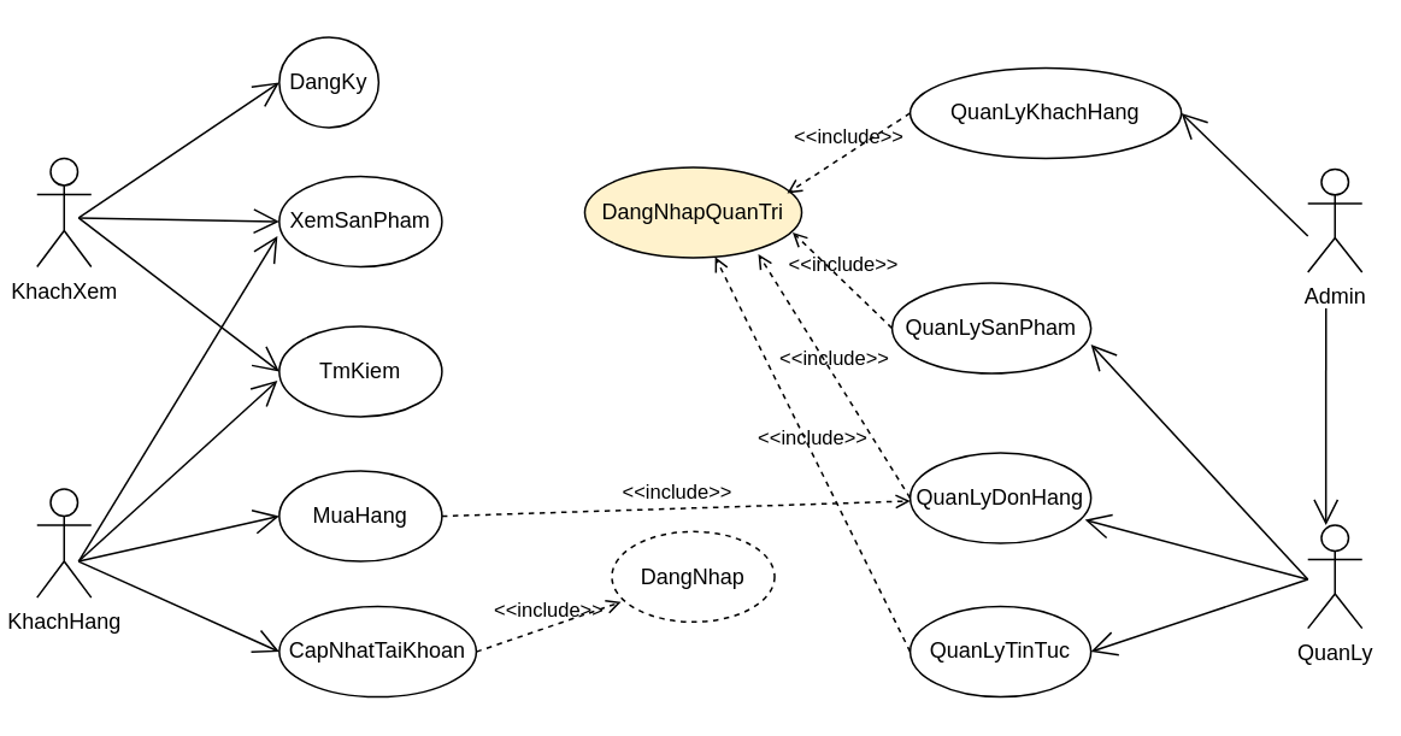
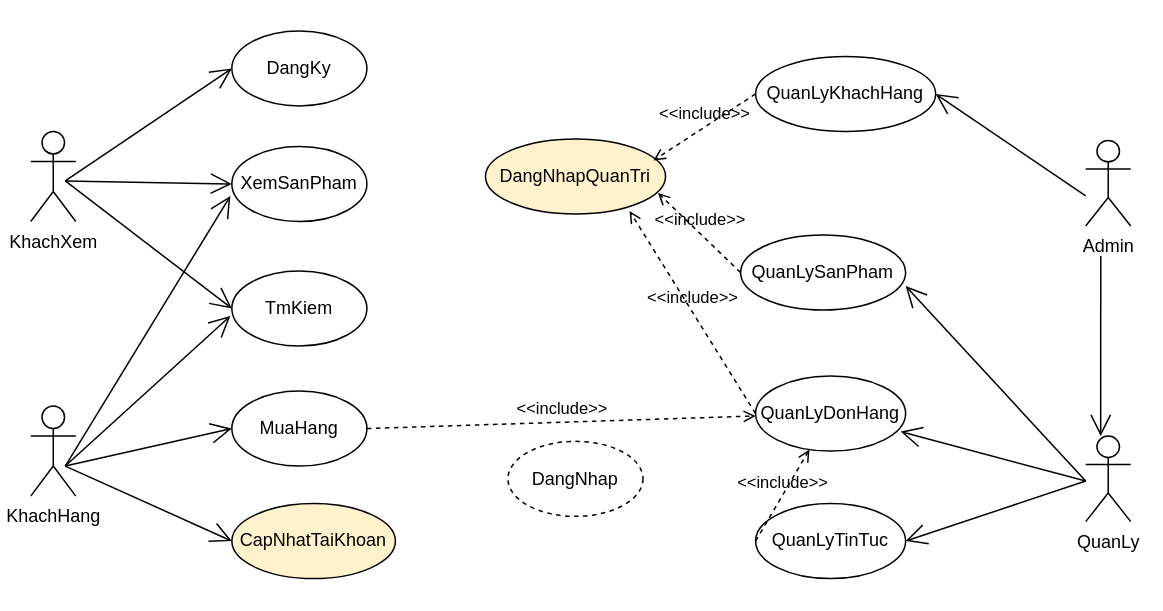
  <mxCell id="0" />
  <mxCell id="1" parent="0" />
  <mxCell id="2" value="KhachXem&lt;br&gt;&lt;br&gt;" style="shape=umlActor;verticalLabelPosition=bottom;labelBackgroundColor=#ffffff;verticalAlign=top;html=1;" vertex="1" parent="1"><mxGeometry x="20" y="87" width="30" height="60" as="geometry" /></mxCell>
  <mxCell id="3" value="KhachHang" style="shape=umlActor;verticalLabelPosition=bottom;labelBackgroundColor=#ffffff;verticalAlign=top;html=1;" vertex="1" parent="1"><mxGeometry x="20" y="270" width="30" height="60" as="geometry" /></mxCell>
- <mxCell id="4" value="DangKy" style="ellipse;whiteSpace=wrap;html=1;" vertex="1" parent="1"><mxGeometry x="154" y="20" width="55" height="50" as="geometry" /></mxCell>
+ <mxCell id="4" value="DangKy" style="ellipse;whiteSpace=wrap;html=1;" vertex="1" parent="1"><mxGeometry x="154" y="20" width="90" height="50" as="geometry" /></mxCell>
  <mxCell id="5" value="XemSanPham" style="ellipse;whiteSpace=wrap;html=1;" vertex="1" parent="1"><mxGeometry x="154" y="97" width="90" height="50" as="geometry" /></mxCell>
  <mxCell id="6" value="TmKiem&lt;br&gt;" style="ellipse;whiteSpace=wrap;html=1;" vertex="1" parent="1"><mxGeometry x="154" y="180" width="90" height="50" as="geometry" /></mxCell>
  <mxCell id="7" value="MuaHang&lt;br&gt;" style="ellipse;whiteSpace=wrap;html=1;" vertex="1" parent="1"><mxGeometry x="154" y="260" width="90" height="50" as="geometry" /></mxCell>
- <mxCell id="8" value="CapNhatTaiKhoan&lt;br&gt;" style="ellipse;whiteSpace=wrap;html=1;" vertex="1" parent="1"><mxGeometry x="154" y="335" width="109" height="50" as="geometry" /></mxCell>
+ <mxCell id="8" value="CapNhatTaiKhoan&lt;br&gt;" style="ellipse;whiteSpace=wrap;html=1;fillColor=#fff2cc;" vertex="1" parent="1"><mxGeometry x="154" y="335" width="109" height="50" as="geometry" /></mxCell>
  <mxCell id="9" value="DangNhap" style="ellipse;whiteSpace=wrap;html=1;dashed=1;" vertex="1" parent="1"><mxGeometry x="338" y="293.5" width="90" height="50" as="geometry" /></mxCell>
  <mxCell id="10" value="" style="endArrow=open;endFill=1;endSize=12;html=1;entryX=0;entryY=0.5;entryDx=0;entryDy=0;" edge="1" parent="1" target="4"><mxGeometry width="160" relative="1" as="geometry"><mxPoint x="43" y="120" as="sourcePoint" /><mxPoint x="163" y="490" as="targetPoint" /></mxGeometry></mxCell>
  <mxCell id="11" value="" style="endArrow=open;endFill=1;endSize=12;html=1;entryX=0;entryY=0.5;entryDx=0;entryDy=0;" edge="1" parent="1" target="5"><mxGeometry width="160" relative="1" as="geometry"><mxPoint x="43" y="120" as="sourcePoint" /><mxPoint x="164" y="55" as="targetPoint" /></mxGeometry></mxCell>
  <mxCell id="12" value="" style="endArrow=open;endFill=1;endSize=12;html=1;entryX=0;entryY=0.5;entryDx=0;entryDy=0;" edge="1" parent="1" target="6"><mxGeometry width="160" relative="1" as="geometry"><mxPoint x="43" y="120" as="sourcePoint" /><mxPoint x="164" y="132" as="targetPoint" /></mxGeometry></mxCell>
  <mxCell id="13" value="" style="endArrow=open;endFill=1;endSize=12;html=1;" edge="1" parent="1"><mxGeometry width="160" relative="1" as="geometry"><mxPoint x="43" y="310" as="sourcePoint" /><mxPoint x="153" y="130" as="targetPoint" /></mxGeometry></mxCell>
  <mxCell id="14" value="" style="endArrow=open;endFill=1;endSize=12;html=1;" edge="1" parent="1"><mxGeometry width="160" relative="1" as="geometry"><mxPoint x="43" y="310" as="sourcePoint" /><mxPoint x="153" y="210" as="targetPoint" /></mxGeometry></mxCell>
  <mxCell id="15" value="" style="endArrow=open;endFill=1;endSize=12;html=1;entryX=0;entryY=0.5;entryDx=0;entryDy=0;" edge="1" parent="1" target="7"><mxGeometry width="160" relative="1" as="geometry"><mxPoint x="43" y="310" as="sourcePoint" /><mxPoint x="163" y="220" as="targetPoint" /></mxGeometry></mxCell>
  <mxCell id="16" value="" style="endArrow=open;endFill=1;endSize=12;html=1;entryX=0;entryY=0.5;entryDx=0;entryDy=0;" edge="1" parent="1" target="8"><mxGeometry width="160" relative="1" as="geometry"><mxPoint x="43" y="310" as="sourcePoint" /><mxPoint x="164" y="295" as="targetPoint" /></mxGeometry></mxCell>
  <mxCell id="17" value="QuanLyDonHang" style="ellipse;whiteSpace=wrap;html=1;" vertex="1" parent="1"><mxGeometry x="503" y="250" width="100" height="50" as="geometry" /></mxCell>
  <mxCell id="18" value="QuanLySanPham" style="ellipse;whiteSpace=wrap;html=1;" vertex="1" parent="1"><mxGeometry x="493" y="156" width="110" height="50" as="geometry" /></mxCell>
- <mxCell id="19" value="QuanLyKhachHang" style="ellipse;whiteSpace=wrap;html=1;" vertex="1" parent="1"><mxGeometry x="503" y="37" width="150" height="50" as="geometry" /></mxCell>
+ <mxCell id="19" value="QuanLyKhachHang" style="ellipse;whiteSpace=wrap;html=1;" vertex="1" parent="1"><mxGeometry x="503" y="37" width="120" height="50" as="geometry" /></mxCell>
  <mxCell id="20" value="QuanLyTinTuc" style="ellipse;whiteSpace=wrap;html=1;" vertex="1" parent="1"><mxGeometry x="503" y="335" width="100" height="50" as="geometry" /></mxCell>
  <mxCell id="21" value="Admin&lt;br&gt;" style="shape=umlActor;verticalLabelPosition=bottom;labelBackgroundColor=#ffffff;verticalAlign=top;html=1;" vertex="1" parent="1"><mxGeometry x="723" y="93" width="30" height="57" as="geometry" /></mxCell>
  <mxCell id="22" value="QuanLy&lt;br&gt;" style="shape=umlActor;verticalLabelPosition=bottom;labelBackgroundColor=#ffffff;verticalAlign=top;html=1;" vertex="1" parent="1"><mxGeometry x="723" y="290" width="30" height="57" as="geometry" /></mxCell>
  <mxCell id="23" value="" style="endArrow=open;endFill=1;endSize=12;html=1;entryX=1;entryY=0.5;entryDx=0;entryDy=0;" edge="1" parent="1" target="19"><mxGeometry width="160" relative="1" as="geometry"><mxPoint x="723" y="130" as="sourcePoint" /><mxPoint x="613" y="191" as="targetPoint" /></mxGeometry></mxCell>
  <mxCell id="24" value="" style="endArrow=open;endFill=1;endSize=12;html=1;entryX=0.333;entryY=0;entryDx=0;entryDy=0;entryPerimeter=0;" edge="1" parent="1" target="22"><mxGeometry width="160" relative="1" as="geometry"><mxPoint x="733" y="170" as="sourcePoint" /><mxPoint x="613" y="283" as="targetPoint" /></mxGeometry></mxCell>
  <mxCell id="25" value="" style="endArrow=open;endFill=1;endSize=12;html=1;" edge="1" parent="1"><mxGeometry width="160" relative="1" as="geometry"><mxPoint x="723" y="320" as="sourcePoint" /><mxPoint x="603" y="360" as="targetPoint" /></mxGeometry></mxCell>
  <mxCell id="26" value="" style="endArrow=open;endFill=1;endSize=12;html=1;" edge="1" parent="1"><mxGeometry width="160" relative="1" as="geometry"><mxPoint x="723" y="320" as="sourcePoint" /><mxPoint x="603" y="190" as="targetPoint" /></mxGeometry></mxCell>
  <mxCell id="27" value="" style="endArrow=open;endFill=1;endSize=12;html=1;entryX=0.967;entryY=0.74;entryDx=0;entryDy=0;entryPerimeter=0;" edge="1" parent="1" target="17"><mxGeometry width="160" relative="1" as="geometry"><mxPoint x="723" y="320" as="sourcePoint" /><mxPoint x="613" y="200" as="targetPoint" /></mxGeometry></mxCell>
- <mxCell id="28" value="&amp;lt;&amp;lt;include&amp;gt;&amp;gt;" style="edgeStyle=none;html=1;endArrow=open;verticalAlign=bottom;dashed=1;labelBackgroundColor=none;exitX=1;exitY=0.5;exitDx=0;exitDy=0;entryX=0.056;entryY=0.78;entryDx=0;entryDy=0;entryPerimeter=0;" edge="1" parent="1" source="8" target="9"><mxGeometry width="160" relative="1" as="geometry"><mxPoint x="3" y="410" as="sourcePoint" /><mxPoint x="163" y="410" as="targetPoint" /></mxGeometry></mxCell>
  <mxCell id="29" value="&amp;lt;&amp;lt;include&amp;gt;&amp;gt;" style="edgeStyle=none;html=1;endArrow=open;verticalAlign=bottom;dashed=1;labelBackgroundColor=none;exitX=1;exitY=0.5;exitDx=0;exitDy=0;" edge="1" parent="1" source="7" target="17"><mxGeometry width="160" relative="1" as="geometry"><mxPoint x="254" y="370" as="sourcePoint" /><mxPoint x="358" y="309" as="targetPoint" /></mxGeometry></mxCell>
  <mxCell id="30" value="DangNhapQuanTri" style="ellipse;whiteSpace=wrap;html=1;fillColor=#fff2cc;" vertex="1" parent="1"><mxGeometry x="323" y="92" width="120" height="50" as="geometry" /></mxCell>
  <mxCell id="31" value="&amp;lt;&amp;lt;include&amp;gt;&amp;gt;" style="edgeStyle=none;html=1;endArrow=open;verticalAlign=bottom;dashed=1;labelBackgroundColor=none;exitX=0;exitY=0.5;exitDx=0;exitDy=0;" edge="1" parent="1" source="17"><mxGeometry width="160" relative="1" as="geometry"><mxPoint x="254" y="295" as="sourcePoint" /><mxPoint x="419" y="140" as="targetPoint" /></mxGeometry></mxCell>
  <mxCell id="32" value="&amp;lt;&amp;lt;include&amp;gt;&amp;gt;" style="edgeStyle=none;html=1;endArrow=open;verticalAlign=bottom;dashed=1;labelBackgroundColor=none;exitX=0;exitY=0.5;exitDx=0;exitDy=0;entryX=0.958;entryY=0.72;entryDx=0;entryDy=0;entryPerimeter=0;" edge="1" parent="1" source="18" target="30"><mxGeometry width="160" relative="1" as="geometry"><mxPoint x="513" y="97" as="sourcePoint" /><mxPoint x="453" y="140" as="targetPoint" /></mxGeometry></mxCell>
  <mxCell id="33" value="&amp;lt;&amp;lt;include&amp;gt;&amp;gt;" style="edgeStyle=none;html=1;endArrow=open;verticalAlign=bottom;dashed=1;labelBackgroundColor=none;exitX=0;exitY=0.5;exitDx=0;exitDy=0;entryX=0.933;entryY=0.287;entryDx=0;entryDy=0;entryPerimeter=0;" edge="1" parent="1" source="19" target="30"><mxGeometry width="160" relative="1" as="geometry"><mxPoint x="503" y="191" as="sourcePoint" /><mxPoint x="448" y="158" as="targetPoint" /></mxGeometry></mxCell>
- <mxCell id="34" value="&amp;lt;&amp;lt;include&amp;gt;&amp;gt;" style="edgeStyle=none;html=1;endArrow=open;verticalAlign=bottom;dashed=1;labelBackgroundColor=none;exitX=0;exitY=0.5;exitDx=0;exitDy=0;" edge="1" parent="1" source="20" target="30"><mxGeometry width="160" relative="1" as="geometry"><mxPoint x="493" y="283" as="sourcePoint" /><mxPoint x="446" y="166" as="targetPoint" /></mxGeometry></mxCell>
+ <mxCell id="34" value="&amp;lt;&amp;lt;include&amp;gt;&amp;gt;" style="edgeStyle=none;html=1;endArrow=open;verticalAlign=bottom;dashed=1;labelBackgroundColor=none;exitX=0;exitY=0.5;exitDx=0;exitDy=0;" edge="1" parent="1" source="20" target="17"><mxGeometry width="160" relative="1" as="geometry"><mxPoint x="493" y="283" as="sourcePoint" /><mxPoint x="446" y="166" as="targetPoint" /></mxGeometry></mxCell>
